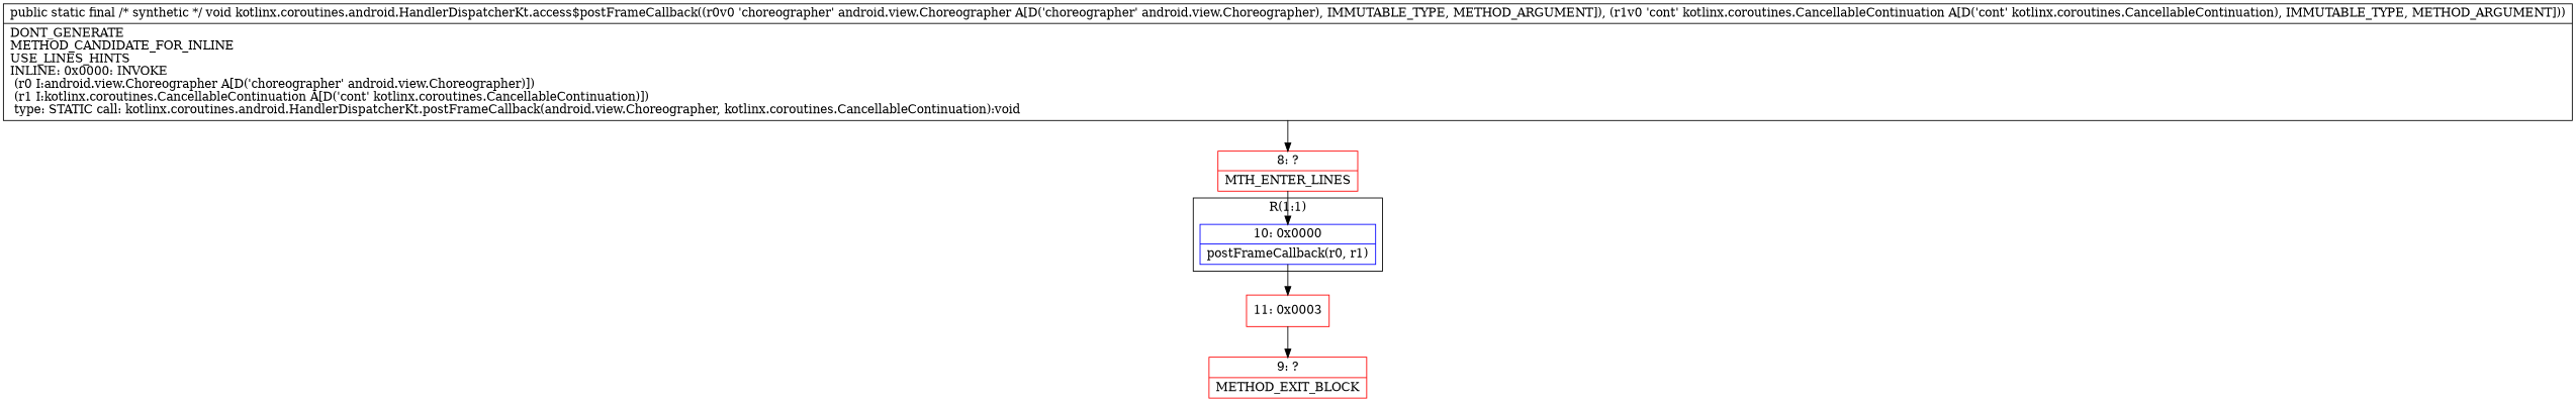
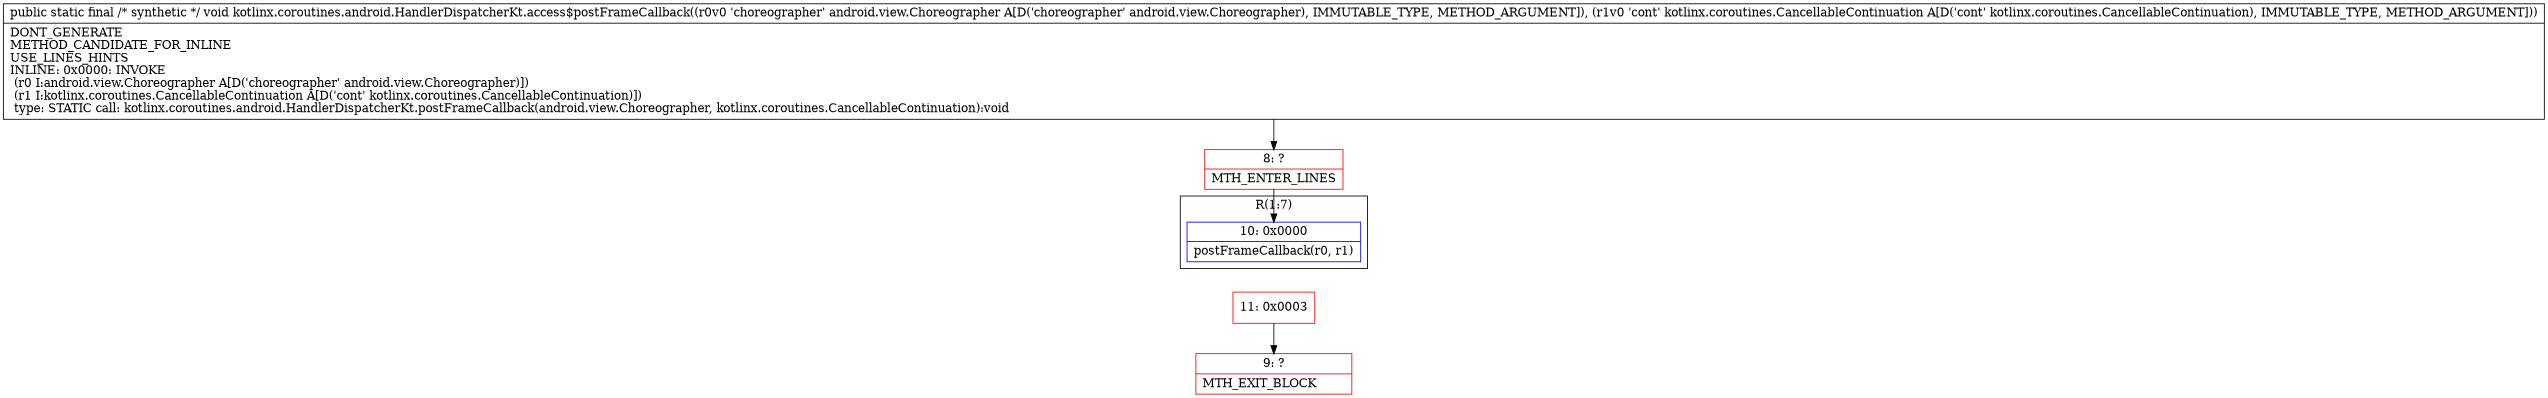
  digraph {
    node [color=red shape=record]
    n1 [color=blue label="{10\:\ 0x0000|postFrameCallback(r0, r1)\l}"]
    n2 [label="{11\:\ 0x0003}"]
-   n3 [label="{9\:\ ?|METHOD_EXIT_BLOCK\l}"]
+   n3 [label="{9\:\ ?|MTH_EXIT_BLOCK\l}"]
    n4 [label="{8\:\ ?|MTH_ENTER_LINES\l}"]
    n5 [label="{public static final \/* synthetic *\/ void kotlinx.coroutines.android.HandlerDispatcherKt.access$postFrameCallback((r0v0 'choreographer' android.view.Choreographer A[D('choreographer' android.view.Choreographer), IMMUTABLE_TYPE, METHOD_ARGUMENT]), (r1v0 'cont' kotlinx.coroutines.CancellableContinuation A[D('cont' kotlinx.coroutines.CancellableContinuation), IMMUTABLE_TYPE, METHOD_ARGUMENT]))  | DONT_GENERATE\lMETHOD_CANDIDATE_FOR_INLINE\lUSE_LINES_HINTS\lINLINE: 0x0000: INVOKE  \l  (r0 I:android.view.Choreographer A[D('choreographer' android.view.Choreographer)])\l  (r1 I:kotlinx.coroutines.CancellableContinuation A[D('cont' kotlinx.coroutines.CancellableContinuation)])\l type: STATIC call: kotlinx.coroutines.android.HandlerDispatcherKt.postFrameCallback(android.view.Choreographer, kotlinx.coroutines.CancellableContinuation):void\l}" color=""]
    subgraph cluster_1 {
-     label="R(1:1)"
+     label="R(1:7)"
      n1
    }
-   n1 -> n2
    n2 -> n3
    n4 -> n1
    n5 -> n4
  }
